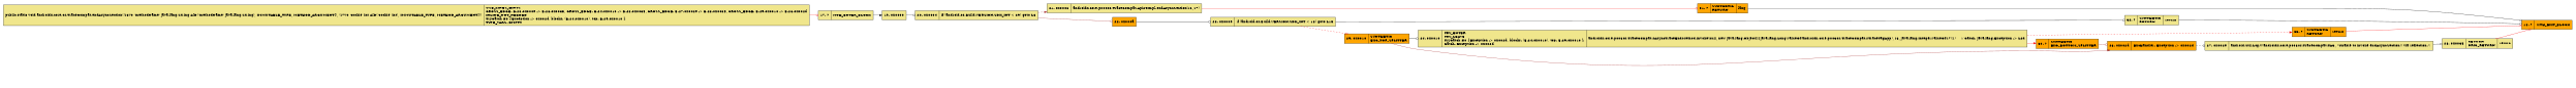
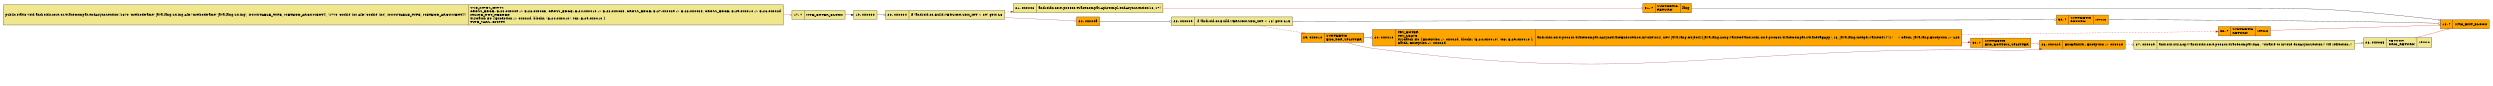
  digraph {
    rankdir=LR
    node [fillcolor=khaki shape=record style=filled]
    edge [arrowhead=odot color=black]
    n1 [label="{17\:\ ?|MTH_ENTER_BLOCK\l}"]
    n2 [label="{19\:\ 0x0000}"]
    n3 [label="{20\:\ 0x0004|if (android.os.Build.VERSION.SDK_INT \< 29) goto L6\l}"]
    n4 [label="{21\:\ 0x0006|androidx.core.p003os.TraceCompat.Api29Impl.endAsyncSection(r6, r7)\l}"]
    n5 [fillcolor=orange label="{22\:\ 0x000a}"]
    n6 [fillcolor=orange label="{31\:\ ?|SYNTHETIC\lRETURN\l|lang\l}"]
    n7 [label="{23\:\ 0x000e|if (android.os.Build.VERSION.SDK_INT \< 18) goto L15\l}"]
    n8 [fillcolor=orange label="{18\:\ ?|MTH_EXIT_BLOCK\l}"]
    n9 [fillcolor=orange label="{29\:\ 0x0010|SYNTHETIC\lEXC_TOP_SPLITTER\l}"]
-   n10 [label="{32\:\ ?|SYNTHETIC\lRETURN\l|return\l}"]
-   n11 [label="{24\:\ 0x0010|TRY_ENTER\lTRY_LEAVE\lTryCatch #0 \{Exception \-\> 0x002d, blocks: (B:24:0x0010), top: B:29:0x0010 \}\lCatch: Exception \-\> 0x002d\l|androidx.core.p003os.TraceCompat.sAsyncTraceEndMethod.invoke(null, new java.lang.Object[]\{java.lang.Long.valueOf(androidx.core.p003os.TraceCompat.sTraceTagApp), r6, java.lang.Integer.valueOf(r7)\})     \/\/ Catch: java.lang.Exception \-\> L2d\l}"]
+   n10 [fillcolor=orange label="{32\:\ ?|SYNTHETIC\lRETURN\l|return\l}"]
+   n11 [fillcolor=orange label="{24\:\ 0x0010|TRY_ENTER\lTRY_LEAVE\lTryCatch #0 \{Exception \-\> 0x002d, blocks: (B:24:0x0010), top: B:29:0x0010 \}\lCatch: Exception \-\> 0x002d\l|androidx.core.p003os.TraceCompat.sAsyncTraceEndMethod.invoke(null, new java.lang.Object[]\{java.lang.Long.valueOf(androidx.core.p003os.TraceCompat.sTraceTagApp), r6, java.lang.Integer.valueOf(r7)\})     \/\/ Catch: java.lang.Exception \-\> L2d\l}"]
    n12 [fillcolor=orange label="{26\:\ 0x002d|ExcHandler: Exception \-\> 0x002d\l}"]
    n13 [fillcolor=orange label="{30\:\ ?|SYNTHETIC\lEXC_BOTTOM_SPLITTER\l}"]
    n14 [fillcolor=orange label="{33\:\ ?|SYNTHETIC\lRETURN\l|return\l}"]
    n15 [label="{27\:\ 0x002e|android.util.Log.v(androidx.core.p003os.TraceCompat.TAG, \"Unable to invoke endAsyncSection() via reflection.\")\l}"]
    n16 [label="{28\:\ 0x0035|RETURN\lORIG_RETURN\l|return\l}"]
    n17 [label="{public static void androidx.core.os.TraceCompat.endAsyncSection((r6v0 'methodName' java.lang.String A[D('methodName' java.lang.String), IMMUTABLE_TYPE, METHOD_ARGUMENT]), (r7v0 'cookie' int A[D('cookie' int), IMMUTABLE_TYPE, METHOD_ARGUMENT]))  | USE_LINES_HINTS\lCROSS_EDGE: B:23:0x000e \-\> B:28:0x0035, CROSS_EDGE: B:24:0x0010 \-\> B:28:0x0035, CROSS_EDGE: B:27:0x002e \-\> B:28:0x0035, CROSS_EDGE: B:29:0x0010 \-\> B:26:0x002d\lINLINE_NOT_NEEDED\lTryCatch #0 \{Exception \-\> 0x002d, blocks: (B:24:0x0010), top: B:29:0x0010 \}\lTYPE_VARS: EMPTY\l}"]
    n1 -> n2 [arrowhead=normal]
    n2 -> n3
    n3 -> n4 [arrowhead=normal color=brown style=dashed]
    n3 -> n5 [color=brown]
    n4 -> n6 [color=red]
    n5 -> n7
    n6 -> n8
    n7 -> n9 [color=red style=dashed]
    n7 -> n10
    n9 -> n11
    n9 -> n12 [arrowhead=normal color=brown]
    n10 -> n8
    n11 -> n13 [arrowhead=normal color=red]
    n11 -> n14 [arrowhead=normal color=red style=dashed]
    n12 -> n15 [style=dashed]
    n13 -> n12 [color=brown]
    n14 -> n8 [color=red]
    n15 -> n16
    n16 -> n8 [color=red]
    n17 -> n1 [color=red]
  }
